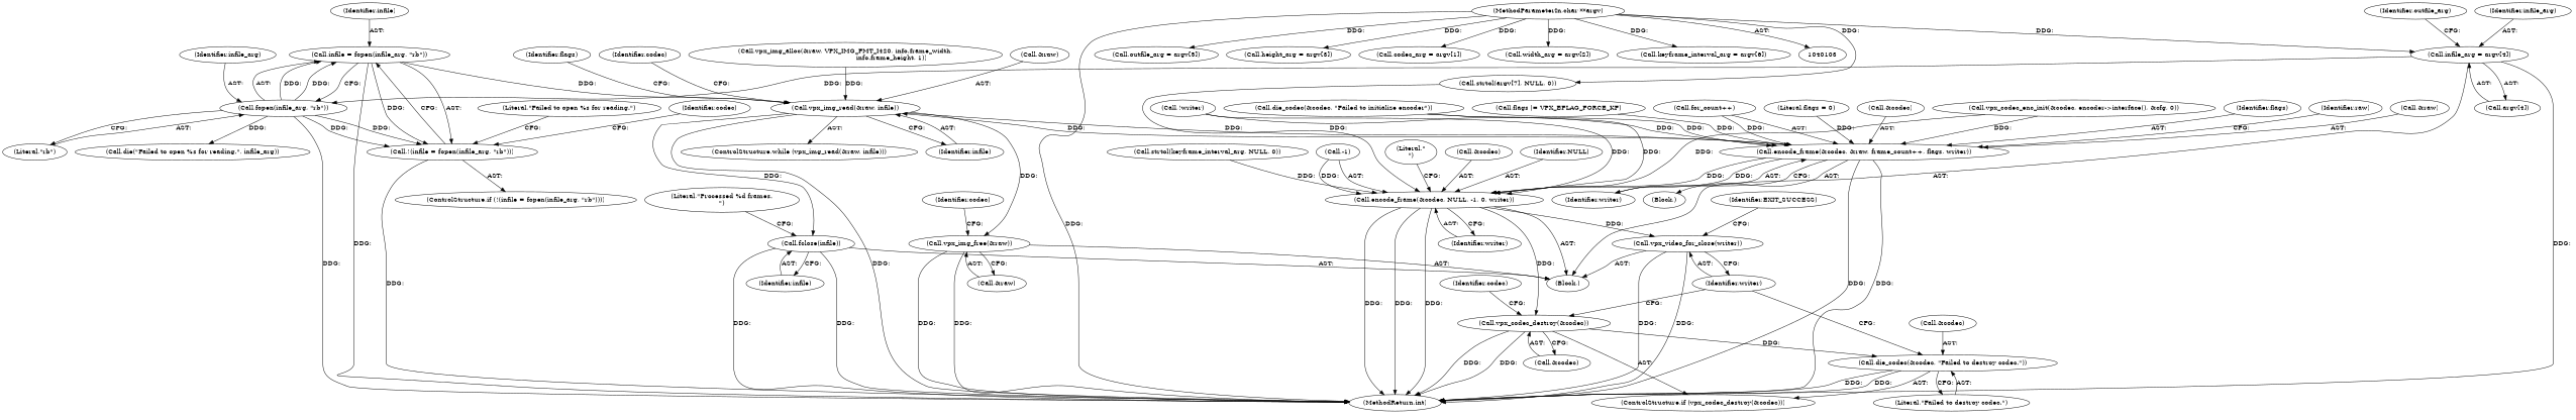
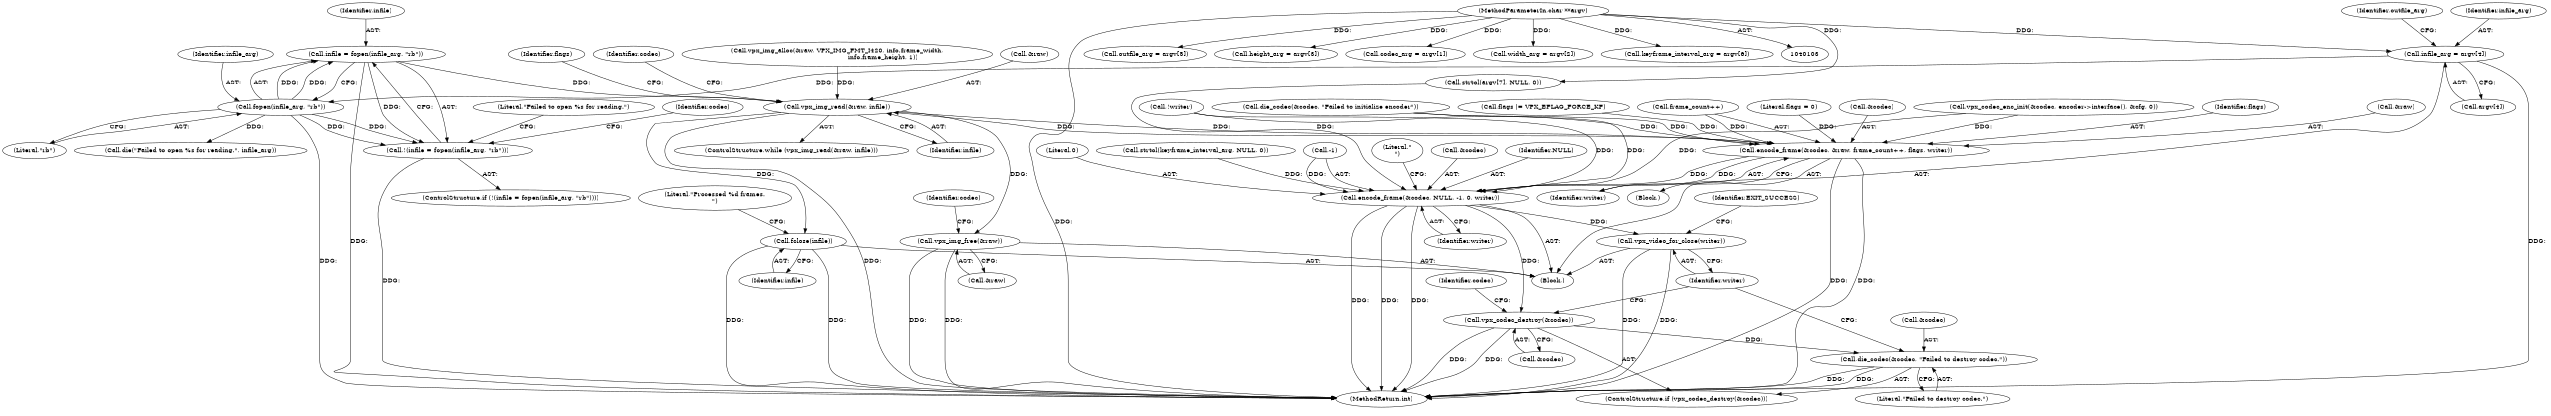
  digraph {
    n1 [label="(Call,infile = fopen(infile_arg, \"rb\"))"]
    n2 [label="(Call,fopen(infile_arg, \"rb\"))"]
    n3 [label="(Call,!(infile = fopen(infile_arg, \"rb\")))"]
    n4 [label="(Call,vpx_img_read(&raw, infile))"]
    n5 [label="(MethodReturn,int)"]
    n6 [label="(Literal,\"rb\")"]
    n7 [label="(Call,die(\"Failed to open %s for reading.\", infile_arg))"]
    n8 [label="(ControlStructure,if (!(infile = fopen(infile_arg, \"rb\"))))"]
    n9 [label="(Call,encode_frame(&codec, &raw, frame_count++, flags, writer))"]
    n10 [label="(Call,fclose(infile))"]
    n11 [label="(Call,vpx_img_free(&raw))"]
    n12 [label="(Identifier,infile)"]
    n13 [label="(ControlStructure,while (vpx_img_read(&raw, infile)))"]
    n14 [label="(Call,infile_arg = argv[4])"]
    n15 [label="(Call,argv[4])"]
    n16 [label="(Block,)"]
    n17 [label="(MethodParameterIn,char **argv)"]
    n18 [label="(Call,outfile_arg = argv[5])"]
    n19 [label="(Call,height_arg = argv[3])"]
    n20 [label="(Call,strtol(argv[7], NULL, 0))"]
    n21 [label="(Call,codec_arg = argv[1])"]
    n22 [label="(Call,width_arg = argv[2])"]
    n23 [label="(Call,keyframe_interval_arg = argv[6])"]
    n24 [label=1040103]
    n25 [label="(Call,encode_frame(&codec, NULL, -1, 0, writer))"]
    n26 [label="(Identifier,writer)"]
    n27 [label="(Block,)"]
    n28 [label="(Identifier,infile)"]
    n29 [label="(Call,&raw)"]
    n30 [label="(Call,vpx_codec_destroy(&codec))"]
    n31 [label="(Call,vpx_video_for_close(writer))"]
    n32 [label="(Identifier,writer)"]
    n33 [label="(Call,die_codec(&codec, \"Failed to destroy codec.\"))"]
    n34 [label="(Call,&codec)"]
    n35 [label="(ControlStructure,if (vpx_codec_destroy(&codec)))"]
    n36 [label="(Identifier,writer)"]
    n37 [label="(Literal,\"Failed to destroy codec.\")"]
-   n38 [label="(Call,for_count++)"]
+   n38 [label="(Call,frame_count++)"]
    n39 [label="(Identifier,outfile_arg)"]
    n40 [label="(Call,&codec)"]
    n41 [label="(Identifier,NULL)"]
    n42 [label="(Call,die_codec(&codec, \"Failed to initialize encoder\"))"]
    n43 [label="(Literal,flags = 0)"]
    n44 [label="(Identifier,codec)"]
    n45 [label="(Call,&codec)"]
    n46 [label="(Call,vpx_codec_enc_init(&codec, encoder->interface(), &cfg, 0))"]
    n47 [label="(Call,&codec)"]
    n48 [label="(Call,vpx_img_alloc(&raw, VPX_IMG_FMT_I420, info.frame_width,\n                                             info.frame_height, 1))"]
    n49 [label="(Identifier,flags)"]
    n50 [label="(Identifier,infile)"]
+   n51 [label="(Literal,0)"]
    n52 [label="(Literal,\"Processed %d frames.\n\")"]
    n53 [label="(Literal,\"Failed to open %s for reading.\")"]
    n54 [label="(Identifier,codec)"]
-   n55 [label="(Identifier,raw)"]
    n56 [label="(Call,-1)"]
    n57 [label="(Literal,\"\n\")"]
    n58 [label="(Call,&raw)"]
    n59 [label="(Identifier,EXIT_SUCCESS)"]
    n60 [label="(Call,!writer)"]
    n61 [label="(Call,strtol(keyframe_interval_arg, NULL, 0))"]
    n62 [label="(Call,&raw)"]
    n63 [label="(Identifier,infile_arg)"]
    n64 [label="(Identifier,infile_arg)"]
    n65 [label="(Identifier,codec)"]
    n66 [label="(Call,flags |= VPX_EFLAG_FORCE_KF)"]
    n67 [label="(Identifier,flags)"]
    n68 [label="(Identifier,codec)"]
    n1 -> n2 [label="CFG: "]
    n1 -> n3 [label="AST: "]
    n1 -> n3 [label="DDG: "]
    n1 -> n4 [label="DDG: "]
    n1 -> n5 [label="DDG: "]
    n2 -> n1 [label="AST: "]
    n2 -> n1 [label="DDG: "]
    n2 -> n1 [label="DDG: "]
    n2 -> n3 [label="DDG: "]
    n2 -> n3 [label="DDG: "]
    n2 -> n5 [label="DDG: "]
    n2 -> n6 [label="CFG: "]
    n2 -> n7 [label="DDG: "]
    n3 -> n1 [label="CFG: "]
    n3 -> n5 [label="DDG: "]
    n3 -> n8 [label="AST: "]
    n4 -> n5 [label="DDG: "]
    n4 -> n9 [label="DDG: "]
    n4 -> n10 [label="DDG: "]
    n4 -> n11 [label="DDG: "]
    n4 -> n12 [label="CFG: "]
    n4 -> n13 [label="AST: "]
    n6 -> n2 [label="AST: "]
    n9 -> n4 [label="DDG: "]
    n9 -> n5 [label="DDG: "]
    n9 -> n5 [label="DDG: "]
    n9 -> n25 [label="DDG: "]
    n9 -> n25 [label="DDG: "]
    n9 -> n26 [label="CFG: "]
    n9 -> n27 [label="AST: "]
    n10 -> n5 [label="DDG: "]
    n10 -> n5 [label="DDG: "]
    n10 -> n16 [label="AST: "]
    n10 -> n28 [label="CFG: "]
    n11 -> n5 [label="DDG: "]
    n11 -> n5 [label="DDG: "]
    n11 -> n16 [label="AST: "]
    n11 -> n29 [label="CFG: "]
    n12 -> n4 [label="AST: "]
    n14 -> n2 [label="DDG: "]
    n14 -> n5 [label="DDG: "]
-   n14 -> n15 [label="AST: "]
+   n14 -> n15 [label="CFG: "]
    n14 -> n16 [label="AST: "]
    n15 -> n14 [label="AST: "]
    n17 -> n5 [label="DDG: "]
    n17 -> n14 [label="DDG: "]
    n17 -> n18 [label="DDG: "]
    n17 -> n19 [label="DDG: "]
    n17 -> n20 [label="DDG: "]
    n17 -> n21 [label="DDG: "]
    n17 -> n22 [label="DDG: "]
    n17 -> n23 [label="DDG: "]
    n17 -> n24 [label="AST: "]
    n20 -> n25 [label="DDG: "]
    n25 -> n5 [label="DDG: "]
    n25 -> n5 [label="DDG: "]
    n25 -> n5 [label="DDG: "]
    n25 -> n16 [label="AST: "]
    n25 -> n30 [label="DDG: "]
    n25 -> n31 [label="DDG: "]
    n25 -> n32 [label="CFG: "]
    n26 -> n9 [label="AST: "]
    n28 -> n10 [label="AST: "]
    n29 -> n11 [label="AST: "]
    n30 -> n5 [label="DDG: "]
    n30 -> n5 [label="DDG: "]
    n30 -> n33 [label="DDG: "]
    n30 -> n34 [label="CFG: "]
    n30 -> n35 [label="AST: "]
    n31 -> n5 [label="DDG: "]
    n31 -> n5 [label="DDG: "]
    n31 -> n16 [label="AST: "]
    n31 -> n36 [label="CFG: "]
    n32 -> n25 [label="AST: "]
    n33 -> n5 [label="DDG: "]
    n33 -> n5 [label="DDG: "]
    n33 -> n35 [label="AST: "]
    n33 -> n37 [label="CFG: "]
    n34 -> n30 [label="AST: "]
    n36 -> n30 [label="CFG: "]
    n36 -> n31 [label="AST: "]
    n36 -> n33 [label="CFG: "]
    n37 -> n33 [label="AST: "]
    n38 -> n9 [label="AST: "]
    n38 -> n9 [label="DDG: "]
    n39 -> n14 [label="CFG: "]
    n40 -> n25 [label="AST: "]
    n41 -> n25 [label="AST: "]
    n42 -> n9 [label="DDG: "]
    n42 -> n25 [label="DDG: "]
    n43 -> n9 [label="DDG: "]
    n44 -> n30 [label="CFG: "]
    n45 -> n33 [label="AST: "]
    n46 -> n9 [label="DDG: "]
    n46 -> n25 [label="DDG: "]
    n47 -> n9 [label="AST: "]
    n48 -> n4 [label="DDG: "]
    n49 -> n9 [label="AST: "]
    n50 -> n1 [label="AST: "]
+   n51 -> n25 [label="AST: "]
    n52 -> n10 [label="CFG: "]
    n53 -> n3 [label="CFG: "]
    n54 -> n3 [label="CFG: "]
-   n55 -> n9 [label="CFG: "]
    n56 -> n25 [label="AST: "]
    n56 -> n25 [label="DDG: "]
    n57 -> n25 [label="CFG: "]
    n58 -> n4 [label="AST: "]
    n59 -> n31 [label="CFG: "]
    n60 -> n9 [label="DDG: "]
    n60 -> n25 [label="DDG: "]
    n61 -> n25 [label="DDG: "]
    n62 -> n9 [label="AST: "]
    n63 -> n14 [label="AST: "]
    n64 -> n2 [label="AST: "]
    n65 -> n11 [label="CFG: "]
    n66 -> n9 [label="DDG: "]
    n67 -> n4 [label="CFG: "]
    n68 -> n4 [label="CFG: "]
  }
